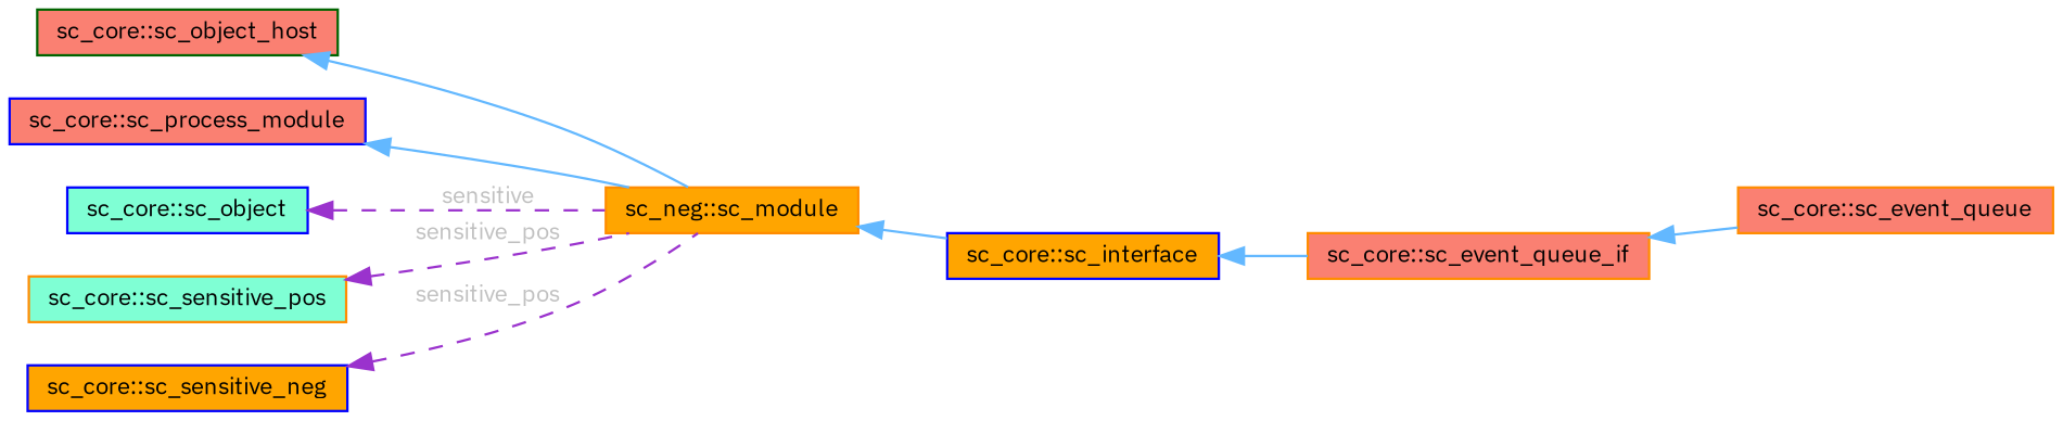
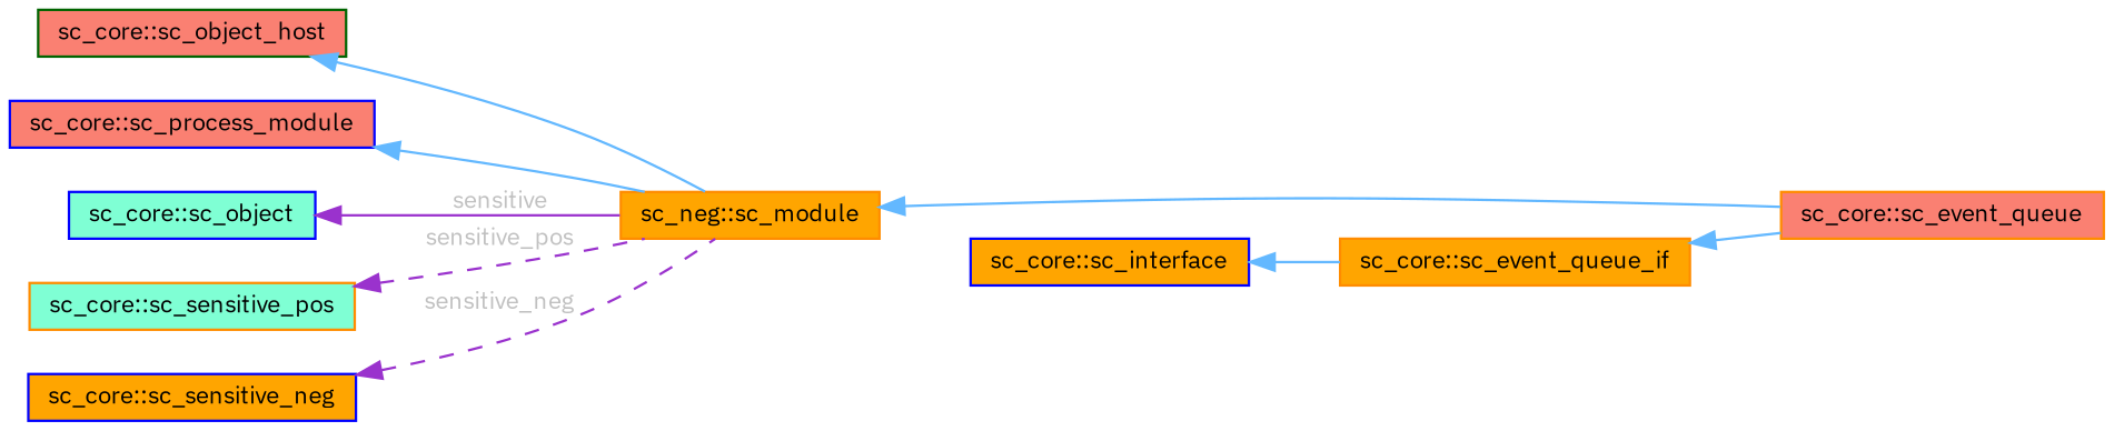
  digraph {
    fontname="IBM Plex Sans"
    rankdir=LR
    node [color=darkorange fillcolor=orange fontname="IBM Plex Sans" fontsize=10 shape=box style=filled]
    edge [color=steelblue1 dir=back fontname="IBM Plex Sans" fontsize=10 labelfontname=FreeSans labelfontsize=10 style=solid]
    n1 [fillcolor=salmon fontcolor=black height=0.2 label="sc_core::sc_event_queue" width=0.4]
-   n2 [fillcolor=salmon height=0.2 label="sc_core::sc_event_queue_if" width=0.4]
+   n2 [height=0.2 label="sc_core::sc_event_queue_if" width=0.4]
    n3 [color=blue height=0.2 label="sc_core::sc_interface" width=0.4]
    n4 [height=0.2 label="sc_neg::sc_module" width=0.4]
    n5 [color=darkgreen fillcolor=salmon height=0.2 label="sc_core::sc_object_host" width=0.4]
    n6 [color=blue fillcolor=salmon height=0.2 label="sc_core::sc_process_module" width=0.4]
    n7 [color=blue fillcolor=aquamarine height=0.2 label="sc_core::sc_object" width=0.4]
    n8 [fillcolor=aquamarine height=0.2 label="sc_core::sc_sensitive_pos" width=0.4]
    n9 [color=blue height=0.2 label="sc_core::sc_sensitive_neg" width=0.4]
    n2 -> n1
    n3 -> n2
-   n4 -> n3
+   n4 -> n1
    n5 -> n4
    n6 -> n4
-   n7 -> n4 [color=darkorchid3 fontcolor=grey label=" sensitive" style=dashed]
+   n7 -> n4 [color=darkorchid3 fontcolor=grey label=" sensitive"]
    n8 -> n4 [color=darkorchid3 fontcolor=grey label=" sensitive_pos" style=dashed]
-   n9 -> n4 [color=darkorchid3 fontcolor=grey label=" sensitive_pos" style=dashed]
+   n9 -> n4 [color=darkorchid3 fontcolor=grey label=" sensitive_neg" style=dashed]
  }
